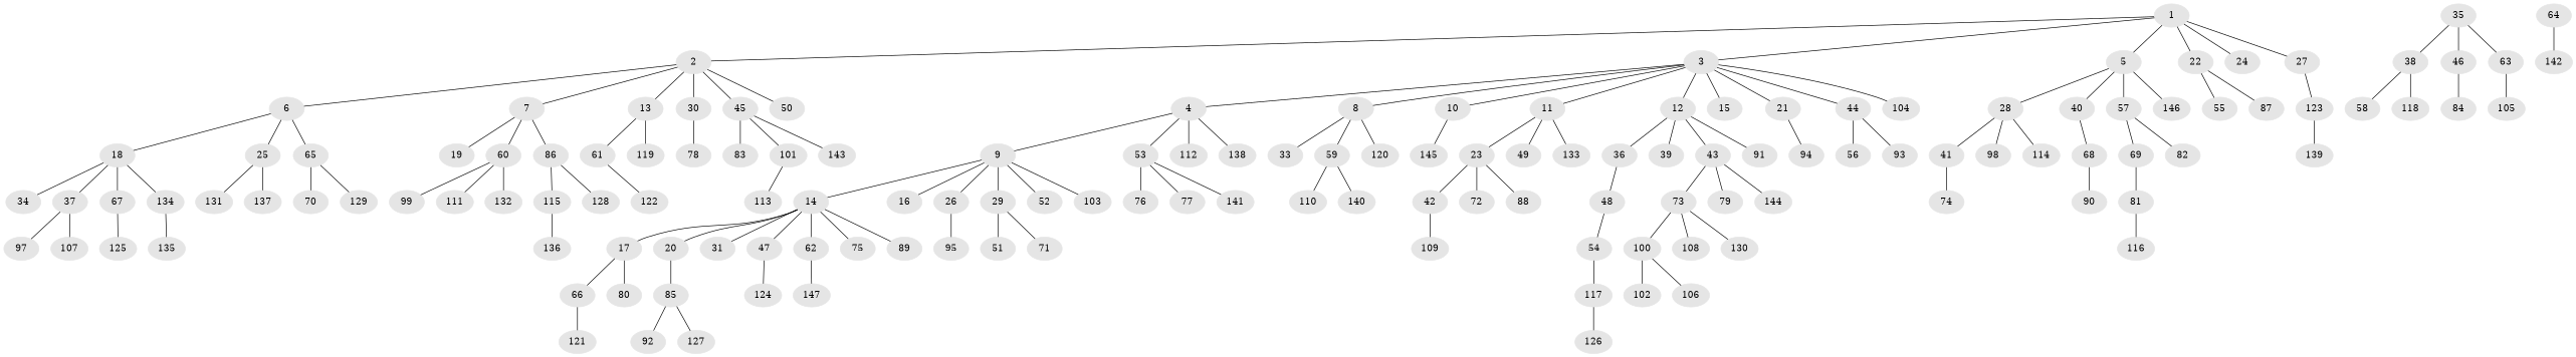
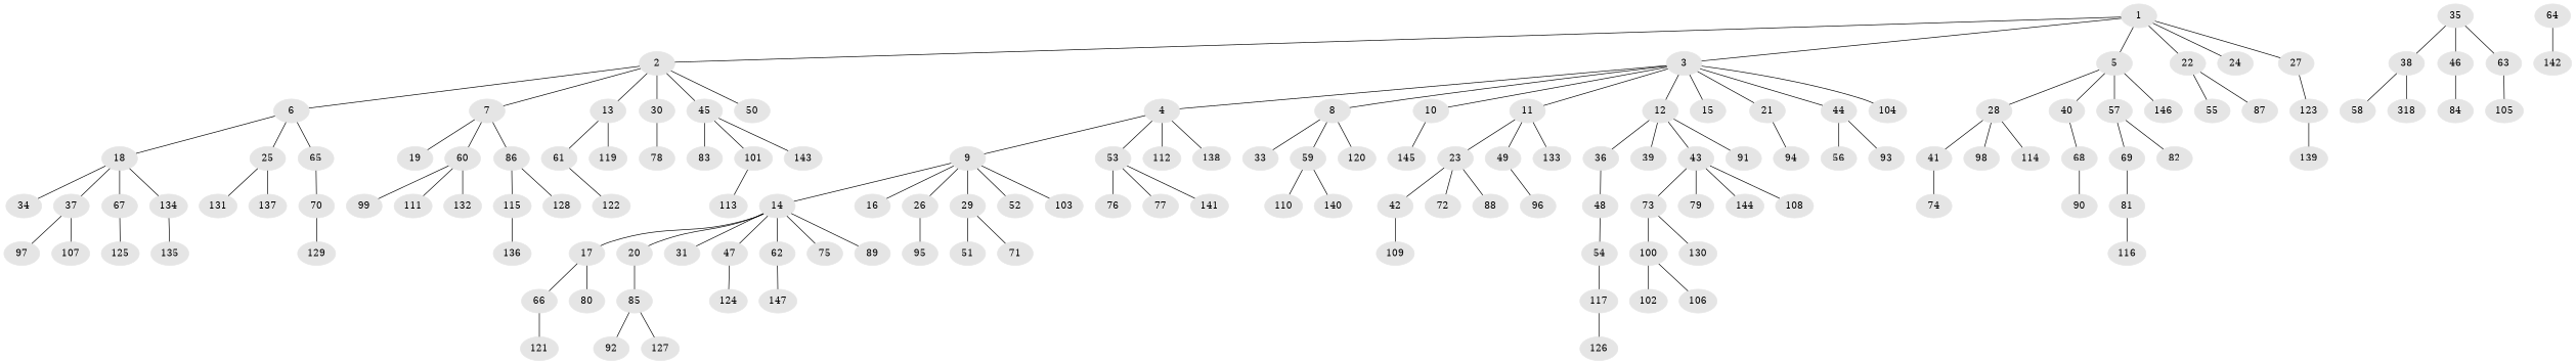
  graph {
    node [color=gray90 style=filled]
    1
    2
    3
    5
    22
    24
    27
    6
    7
    13
    30
    45
    50
    4
    8
    10
    11
    12
    15
    21
    44
    104
    28
    40
    57
    146
    55
    87
    123
    18
    25
    65
    19
    60
    86
    61
    119
    78
    83
    101
    143
    9
    53
    112
    138
    33
    59
    120
    145
    23
    49
    133
    36
    39
    43
    91
    94
    56
    93
    14
    16
    26
    29
    52
    103
    76
    77
    141
    41
    98
    114
    68
    69
    82
    34
    37
    67
    134
    131
    137
    70
    99
    111
    132
    115
    128
    110
    140
    17
    20
    31
    47
    62
    75
    89
    95
    51
    71
    42
    72
    88
+   96
    48
    73
    79
    144
    122
    66
    80
    85
    124
    147
    121
    97
    107
    125
    135
    92
    127
    109
    139
    74
    35
    38
    46
    63
    64
    142
    58
-   118
+   118 [label=318]
    84
    105
    54
    90
    100
    108
    130
    113
    117
    126
    81
    129
    116
    102
    106
    136
    1 -- 2
    1 -- 3
    1 -- 5
    1 -- 22
    1 -- 24
    1 -- 27
    2 -- 6
    2 -- 7
    2 -- 13
    2 -- 30
    2 -- 45
    2 -- 50
    3 -- 4
    3 -- 8
    3 -- 10
    3 -- 11
    3 -- 12
    3 -- 15
    3 -- 21
    3 -- 44
    3 -- 104
    5 -- 28
    5 -- 40
    5 -- 57
    5 -- 146
    22 -- 55
    22 -- 87
    27 -- 123
    6 -- 18
    6 -- 25
    6 -- 65
    7 -- 19
    7 -- 60
    7 -- 86
    13 -- 61
    13 -- 119
    30 -- 78
    45 -- 83
    45 -- 101
    45 -- 143
    4 -- 9
    4 -- 53
    4 -- 112
    4 -- 138
    8 -- 33
    8 -- 59
    8 -- 120
    10 -- 145
    11 -- 23
    11 -- 49
    11 -- 133
    12 -- 36
    12 -- 39
    12 -- 43
    12 -- 91
    21 -- 94
    44 -- 56
    44 -- 93
    28 -- 41
    28 -- 98
    28 -- 114
    40 -- 68
    57 -- 69
    57 -- 82
    123 -- 139
    18 -- 34
    18 -- 37
    18 -- 67
    18 -- 134
    25 -- 131
    25 -- 137
    65 -- 70
    60 -- 99
    60 -- 111
    60 -- 132
    86 -- 115
    86 -- 128
    61 -- 122
    101 -- 113
    9 -- 14
    9 -- 16
    9 -- 26
    9 -- 29
    9 -- 52
    9 -- 103
    53 -- 76
    53 -- 77
    53 -- 141
    59 -- 110
    59 -- 140
    23 -- 42
    23 -- 72
    23 -- 88
+   49 -- 96
    36 -- 48
    43 -- 73
    43 -- 79
    43 -- 144
    14 -- 17
    14 -- 20
    14 -- 31
    14 -- 47
    14 -- 62
    14 -- 75
    14 -- 89
    26 -- 95
    29 -- 51
    29 -- 71
    41 -- 74
    68 -- 90
    69 -- 81
    37 -- 97
    37 -- 107
    67 -- 125
    134 -- 135
-   65 -- 129
+   70 -- 129
    115 -- 136
    17 -- 66
    17 -- 80
    20 -- 85
    47 -- 124
    62 -- 147
    42 -- 109
    48 -- 54
    73 -- 100
-   73 -- 108
+   43 -- 108
    73 -- 130
    66 -- 121
    85 -- 92
    85 -- 127
    35 -- 38
    35 -- 46
    35 -- 63
    38 -- 58
    38 -- 118
    46 -- 84
    63 -- 105
    64 -- 142
    54 -- 117
    100 -- 102
    100 -- 106
    117 -- 126
    81 -- 116
  }
